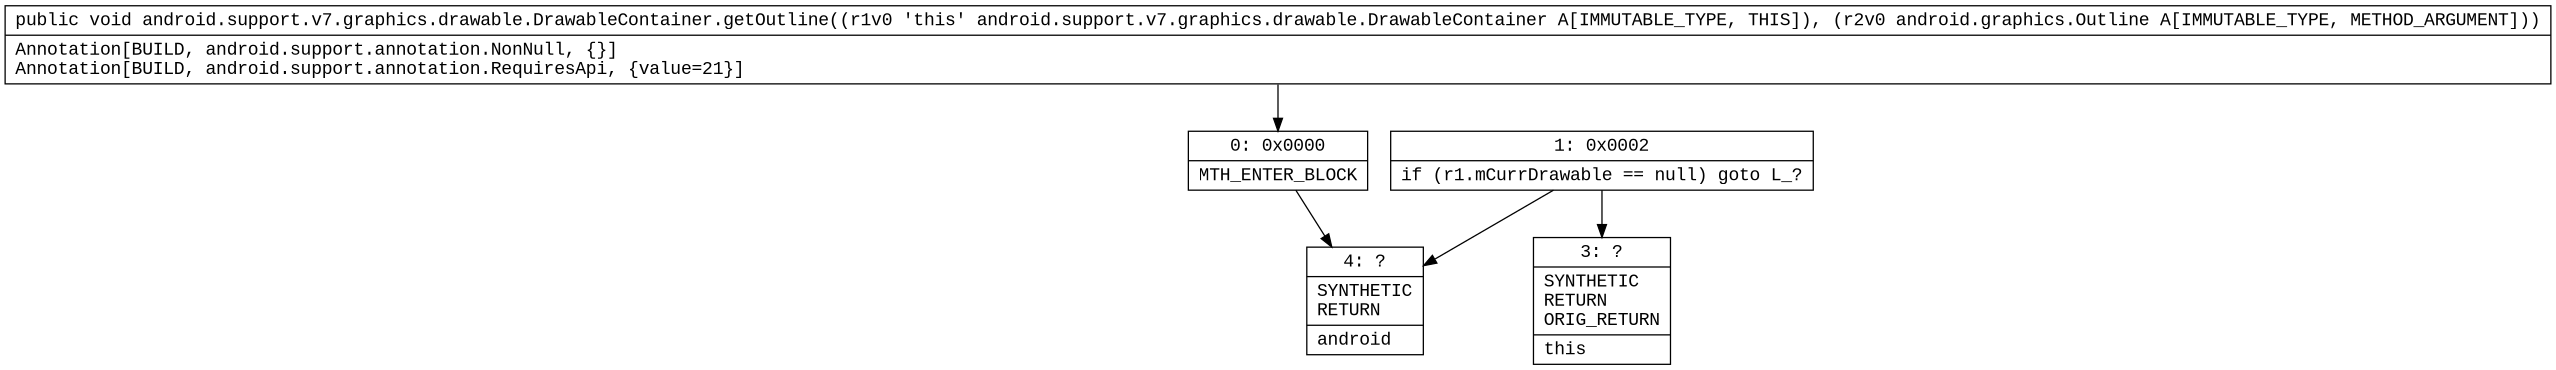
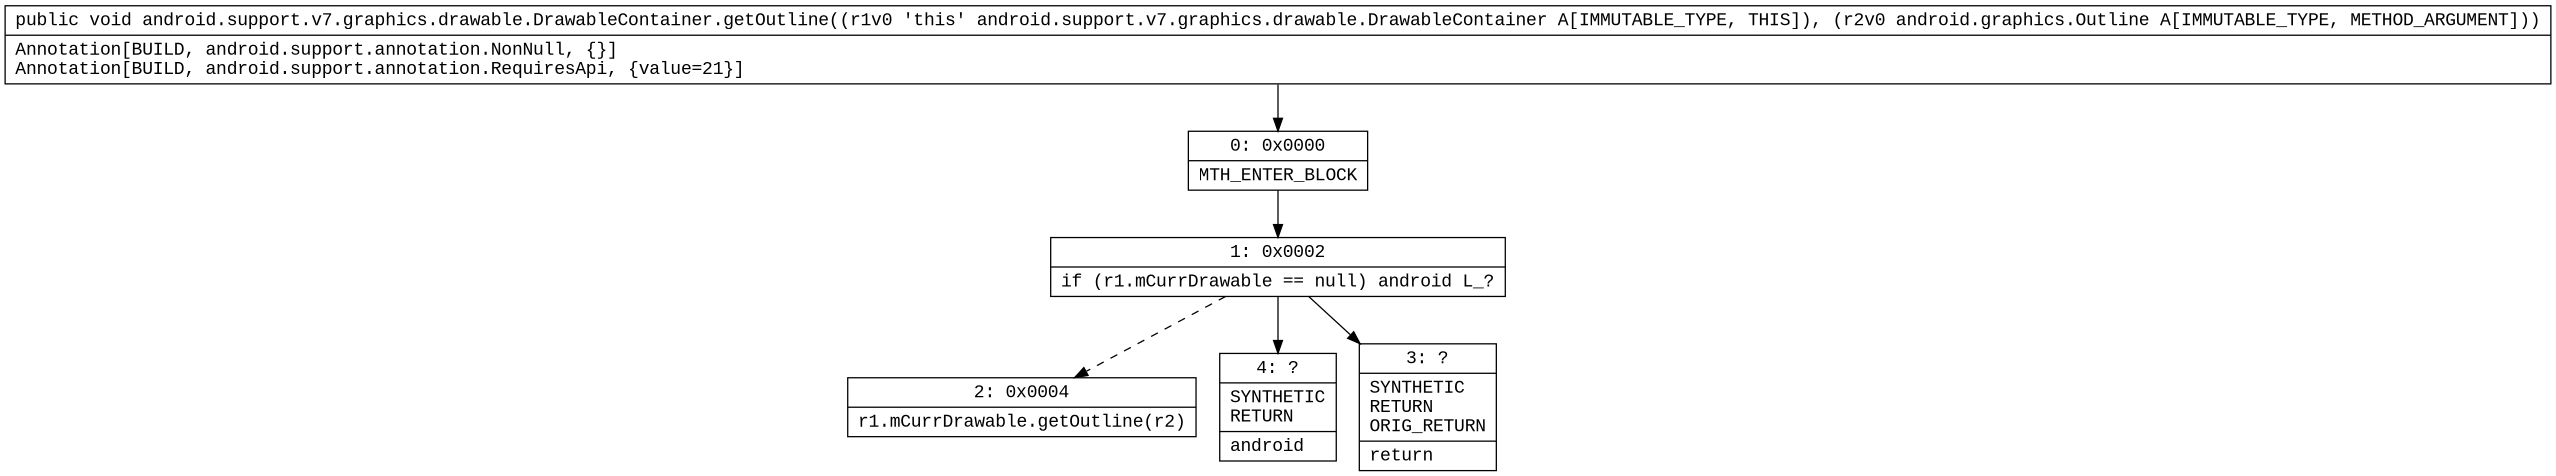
  digraph {
    fontname="Liberation Mono"
    node [fontname="Liberation Mono" shape=record]
    edge [fontname="Liberation Mono"]
    n1 [label="{0\:\ 0x0000|MTH_ENTER_BLOCK\l}"]
-   n2 [label="{1\:\ 0x0002|if (r1.mCurrDrawable == null) goto L_?\l}"]
+   n2 [label="{1\:\ 0x0002|if (r1.mCurrDrawable == null) android L_?\l}"]
+   n3 [label="{2\:\ 0x0004|r1.mCurrDrawable.getOutline(r2)\l}"]
    n4 [label="{4\:\ ?|SYNTHETIC\lRETURN\l|android\l}"]
-   n5 [label="{3\:\ ?|SYNTHETIC\lRETURN\lORIG_RETURN\l|this\l}"]
+   n5 [label="{3\:\ ?|SYNTHETIC\lRETURN\lORIG_RETURN\l|return\l}"]
    n6 [label="{public void android.support.v7.graphics.drawable.DrawableContainer.getOutline((r1v0 'this' android.support.v7.graphics.drawable.DrawableContainer A[IMMUTABLE_TYPE, THIS]), (r2v0 android.graphics.Outline A[IMMUTABLE_TYPE, METHOD_ARGUMENT]))  | Annotation[BUILD, android.support.annotation.NonNull, \{\}]\lAnnotation[BUILD, android.support.annotation.RequiresApi, \{value=21\}]\l}"]
-   n1 -> n4
+   n1 -> n2
+   n2 -> n3 [style=dashed]
    n2 -> n4
    n2 -> n5
    n6 -> n1
  }
